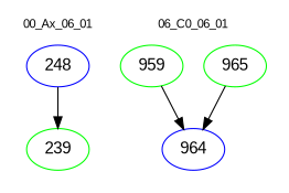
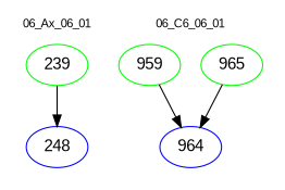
  digraph {
    fontname="Liberation Sans"
    node [color=green fontname="Liberation Sans"]
    edge [color=black fontname="Liberation Sans"]
    n1 [label=239]
    n2 [color=blue label=248]
    n3 [label=965]
    n4 [label=959]
    n5 [color=blue label=964]
    subgraph cluster_1 {
      color=white
      fontsize=10
-     label="00_Ax_06_01"
+     label="06_Ax_06_01"
      n1
      n2
    }
    subgraph cluster_2 {
      color=white
      fontsize=10
-     label="06_C0_06_01"
+     label="06_C6_06_01"
      n3
      n4
      n5
    }
-   n2 -> n1
+   n1 -> n2
    n3 -> n5
    n4 -> n5
  }
